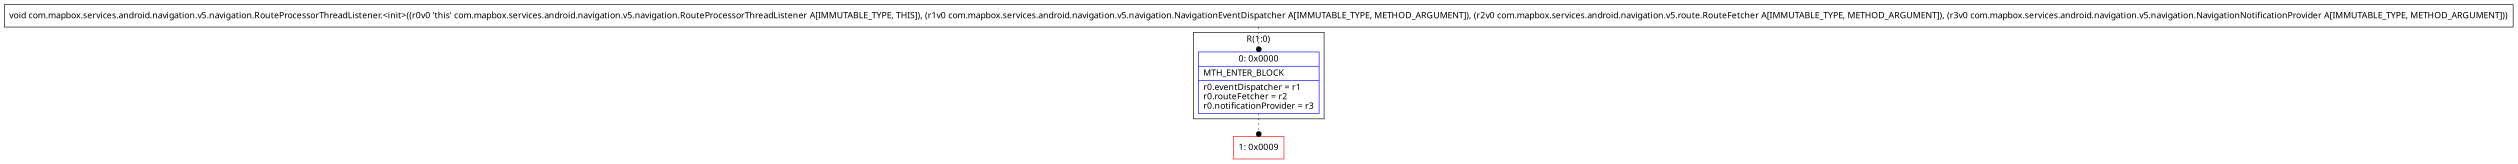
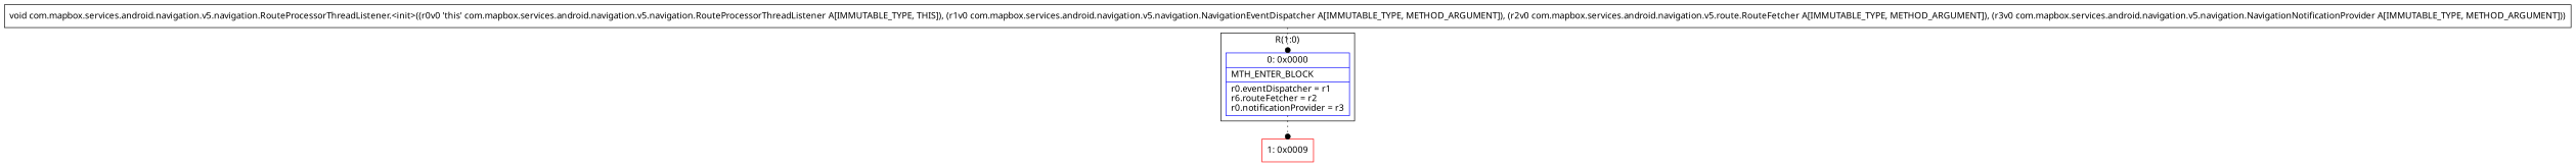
  digraph {
    fontname="Noto Sans"
    node [shape=record fontname="Noto Sans"]
    edge [style=dotted arrowhead=dot fontname="Noto Sans"]
-   n1 [color=blue label="{0\:\ 0x0000|MTH_ENTER_BLOCK\l|r0.eventDispatcher = r1\lr0.routeFetcher = r2\lr0.notificationProvider = r3\l}"]
+   n1 [color=blue label="{0\:\ 0x0000|MTH_ENTER_BLOCK\l|r0.eventDispatcher = r1\lr6.routeFetcher = r2\lr0.notificationProvider = r3\l}"]
    n2 [color=red label="{1\:\ 0x0009}"]
    n3 [label="{void com.mapbox.services.android.navigation.v5.navigation.RouteProcessorThreadListener.\<init\>((r0v0 'this' com.mapbox.services.android.navigation.v5.navigation.RouteProcessorThreadListener A[IMMUTABLE_TYPE, THIS]), (r1v0 com.mapbox.services.android.navigation.v5.navigation.NavigationEventDispatcher A[IMMUTABLE_TYPE, METHOD_ARGUMENT]), (r2v0 com.mapbox.services.android.navigation.v5.route.RouteFetcher A[IMMUTABLE_TYPE, METHOD_ARGUMENT]), (r3v0 com.mapbox.services.android.navigation.v5.navigation.NavigationNotificationProvider A[IMMUTABLE_TYPE, METHOD_ARGUMENT])) }"]
    subgraph cluster_1 {
      label="R(1:0)"
      n1
    }
    n1 -> n2
    n3 -> n1
  }
